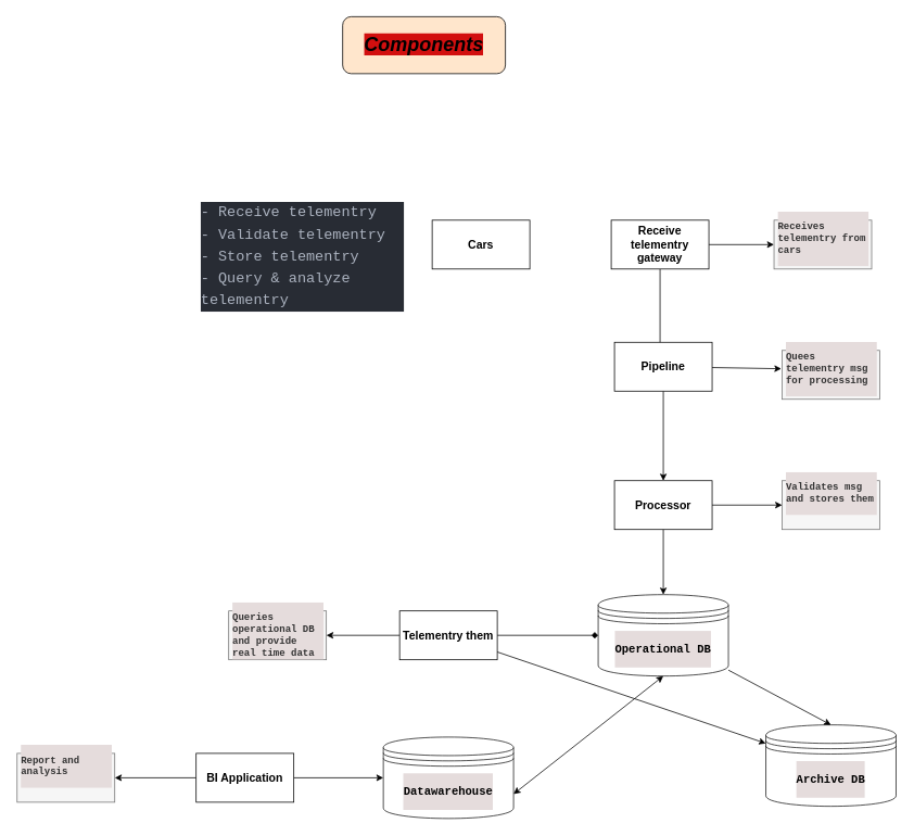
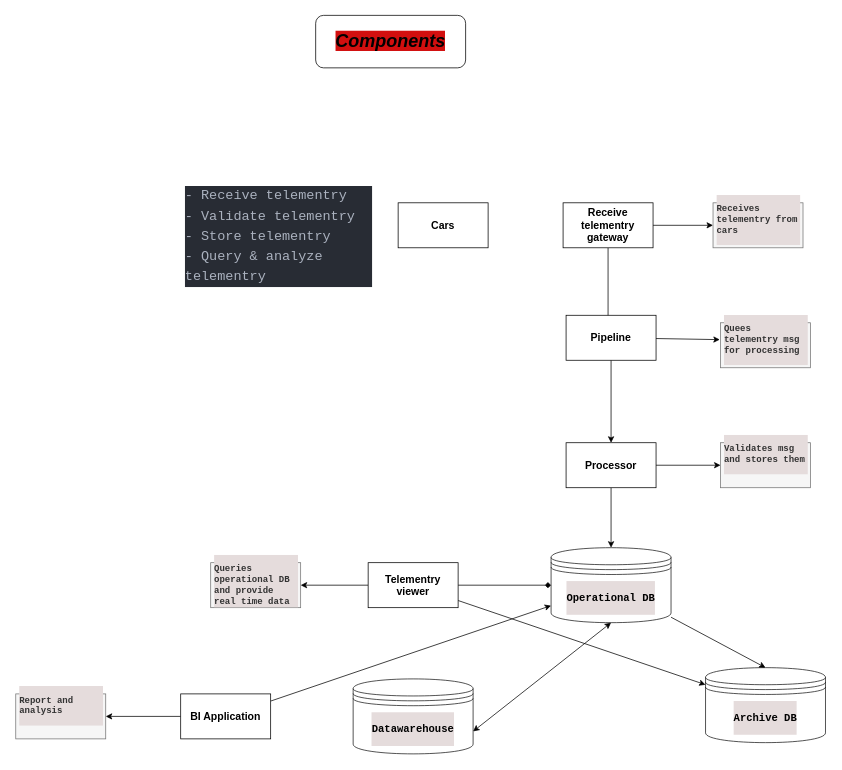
  <mxCell id="0" />
  <mxCell id="1" parent="0" />
  <mxCell id="2" value="&lt;h3&gt;Cars&lt;/h3&gt;" style="rounded=0;whiteSpace=wrap;html=1;" parent="1" vertex="1"><mxGeometry x="530" y="270" width="120" height="60" as="geometry" /></mxCell>
  <mxCell id="3" value="&lt;div style=&quot;color: rgb(171, 178, 191); background-color: rgb(40, 44, 52); font-family: Menlo, Monaco, &amp;quot;Courier New&amp;quot;, monospace; font-size: 18px; line-height: 27px;&quot;&gt;&lt;div&gt;- Receive telementry&lt;/div&gt;&lt;div&gt;- Validate telementry&lt;/div&gt;&lt;div&gt;- Store telementry&lt;/div&gt;&lt;div&gt;- Query &amp;amp; analyze telementry&lt;/div&gt;&lt;/div&gt;" style="text;strokeColor=none;fillColor=none;align=left;verticalAlign=middle;spacingLeft=4;spacingRight=4;overflow=hidden;points=[[0,0.5],[1,0.5]];portConstraint=eastwest;rotatable=0;whiteSpace=wrap;html=1;" parent="1" vertex="1"><mxGeometry x="240" y="240" width="260" height="150" as="geometry" /></mxCell>
- <mxCell id="4" value="&lt;h1&gt;&lt;b&gt;&lt;i style=&quot;background-color: rgb(210, 15, 15);&quot;&gt;Components&lt;/i&gt;&lt;/b&gt;&lt;/h1&gt;" style="rounded=1;whiteSpace=wrap;html=1;fillColor=#ffe6cc;" parent="1" vertex="1"><mxGeometry x="420" y="20" width="200" height="70" as="geometry" /></mxCell>
+ <mxCell id="4" value="&lt;h1&gt;&lt;b&gt;&lt;i style=&quot;background-color: rgb(210, 15, 15);&quot;&gt;Components&lt;/i&gt;&lt;/b&gt;&lt;/h1&gt;" style="rounded=1;whiteSpace=wrap;html=1;" parent="1" vertex="1"><mxGeometry x="420" y="20" width="200" height="70" as="geometry" /></mxCell>
  <mxCell id="5" style="edgeStyle=none;html=1;" parent="1" source="7" edge="1"><mxGeometry relative="1" as="geometry"><mxPoint x="810" y="430" as="targetPoint" /></mxGeometry></mxCell>
  <mxCell id="6" value="" style="edgeStyle=none;html=1;fontColor=none;" parent="1" source="7" target="11" edge="1"><mxGeometry relative="1" as="geometry" /></mxCell>
  <mxCell id="7" value="&lt;h3&gt;Receive telementry gateway&lt;/h3&gt;" style="rounded=0;whiteSpace=wrap;html=1;" parent="1" vertex="1"><mxGeometry x="750" y="270" width="120" height="60" as="geometry" /></mxCell>
  <mxCell id="8" style="edgeStyle=none;html=1;entryX=-0.008;entryY=0.375;entryDx=0;entryDy=0;entryPerimeter=0;fontFamily=Courier New;fontColor=none;" parent="1" source="10" target="12" edge="1"><mxGeometry relative="1" as="geometry" /></mxCell>
  <mxCell id="9" value="" style="edgeStyle=none;html=1;fontFamily=Courier New;fontColor=none;" parent="1" source="10" target="15" edge="1"><mxGeometry relative="1" as="geometry" /></mxCell>
  <mxCell id="10" value="&lt;h3&gt;Pipeline&lt;/h3&gt;" style="rounded=0;whiteSpace=wrap;html=1;" parent="1" vertex="1"><mxGeometry x="754" width="120" height="60" as="geometry" y="420" /></mxCell>
  <mxCell id="11" value="&lt;p&gt;Receives telementry from cars&lt;/p&gt;" style="text;html=1;spacing=5;spacingTop=-20;whiteSpace=wrap;overflow=hidden;rounded=0;glass=0;labelBackgroundColor=#e5dcdc;fillStyle=auto;fontFamily=Courier New;align=left;fontStyle=1;opacity=90;fillColor=#f5f5f5;strokeColor=#666666;fontColor=#333333;" parent="1" vertex="1"><mxGeometry x="950" y="270" width="120" height="60" as="geometry" /></mxCell>
  <mxCell id="12" value="&lt;p&gt;Quees telementry msg for processing&lt;/p&gt;" style="text;html=1;spacing=5;spacingTop=-20;whiteSpace=wrap;overflow=hidden;rounded=0;glass=0;labelBackgroundColor=#e5dcdc;fillStyle=auto;fontFamily=Courier New;align=left;fontStyle=1;opacity=90;fillColor=#f5f5f5;strokeColor=#666666;fontColor=#333333;" parent="1" vertex="1"><mxGeometry x="960" y="430" width="120" height="60" as="geometry" /></mxCell>
  <mxCell id="13" value="" style="edgeStyle=none;html=1;fontFamily=Courier New;fontColor=none;" parent="1" source="15" target="16" edge="1"><mxGeometry relative="1" as="geometry" /></mxCell>
  <mxCell id="14" value="" style="edgeStyle=none;html=1;fontFamily=Courier New;fontColor=none;" parent="1" source="15" target="18" edge="1"><mxGeometry relative="1" as="geometry" /></mxCell>
  <mxCell id="15" value="&lt;h3&gt;Processor&lt;/h3&gt;" style="rounded=0;whiteSpace=wrap;html=1;" parent="1" vertex="1"><mxGeometry x="754" y="590" width="120" height="60" as="geometry" /></mxCell>
  <mxCell id="16" value="&lt;p&gt;Validates msg and stores them&lt;/p&gt;" style="text;html=1;spacing=5;spacingTop=-20;whiteSpace=wrap;overflow=hidden;rounded=0;glass=0;labelBackgroundColor=#e5dcdc;fillStyle=auto;fontFamily=Courier New;align=left;fontStyle=1;opacity=90;fillColor=#f5f5f5;strokeColor=#666666;fontColor=#333333;" parent="1" vertex="1"><mxGeometry x="960" y="590" width="120" height="60" as="geometry" /></mxCell>
  <mxCell id="17" style="edgeStyle=none;html=1;entryX=0.5;entryY=0;entryDx=0;entryDy=0;fontFamily=Courier New;fontColor=none;" parent="1" source="18" target="30" edge="1"><mxGeometry relative="1" as="geometry" /></mxCell>
  <mxCell id="18" value="&lt;h3&gt;Operational DB&lt;/h3&gt;" style="shape=datastore;whiteSpace=wrap;html=1;rounded=1;glass=0;labelBackgroundColor=#e5dcdc;fillStyle=auto;strokeColor=default;fontFamily=Courier New;fontColor=none;fillColor=none;opacity=90;" parent="1" vertex="1"><mxGeometry x="734" y="730" width="160" height="100" as="geometry" /></mxCell>
  <mxCell id="19" value="&lt;h3&gt;Datawarehouse&lt;/h3&gt;" style="shape=datastore;whiteSpace=wrap;html=1;rounded=1;glass=0;labelBackgroundColor=#e5dcdc;fillStyle=auto;strokeColor=default;fontFamily=Courier New;fontColor=none;fillColor=none;opacity=90;" parent="1" vertex="1"><mxGeometry x="470" y="905" width="160" height="100" as="geometry" /></mxCell>
  <mxCell id="20" value="" style="edgeStyle=none;html=1;fontFamily=Courier New;fontColor=none;" parent="1" source="23" target="24" edge="1"><mxGeometry relative="1" as="geometry" /></mxCell>
  <mxCell id="21" style="edgeStyle=none;html=1;entryX=0;entryY=0.5;entryDx=0;entryDy=0;fontFamily=Courier New;fontColor=none;endArrow=diamond;" parent="1" source="23" target="18" edge="1"><mxGeometry relative="1" as="geometry" /></mxCell>
  <mxCell id="22" style="edgeStyle=none;html=1;fontFamily=Courier New;fontColor=none;" parent="1" source="23" target="30" edge="1"><mxGeometry relative="1" as="geometry" /></mxCell>
- <mxCell id="23" value="&lt;h3&gt;Telementry them&lt;/h3&gt;" style="rounded=0;whiteSpace=wrap;html=1;" parent="1" vertex="1"><mxGeometry x="490" y="750" width="120" height="60" as="geometry" /></mxCell>
+ <mxCell id="23" value="&lt;h3&gt;Telementry viewer&lt;/h3&gt;" style="rounded=0;whiteSpace=wrap;html=1;" parent="1" vertex="1"><mxGeometry x="490" y="750" width="120" height="60" as="geometry" /></mxCell>
  <mxCell id="24" value="&lt;p&gt;Queries operational DB and provide real time data&lt;/p&gt;" style="text;html=1;spacing=5;spacingTop=-20;whiteSpace=wrap;overflow=hidden;rounded=0;glass=0;labelBackgroundColor=#e5dcdc;fillStyle=auto;fontFamily=Courier New;align=left;fontStyle=1;opacity=90;fillColor=#f5f5f5;strokeColor=#666666;fontColor=#333333;" parent="1" vertex="1"><mxGeometry x="280" y="750" width="120" height="60" as="geometry" /></mxCell>
  <mxCell id="25" value="" style="endArrow=classic;startArrow=classic;html=1;fontFamily=Courier New;fontColor=none;entryX=0.5;entryY=1;entryDx=0;entryDy=0;exitX=1;exitY=0.7;exitDx=0;exitDy=0;" parent="1" source="19" target="18" edge="1"><mxGeometry width="50" height="50" relative="1" as="geometry"><mxPoint x="660" y="870" as="sourcePoint" /><mxPoint x="710" y="820" as="targetPoint" /><Array as="points" /></mxGeometry></mxCell>
- <mxCell id="26" value="" style="edgeStyle=none;html=1;fontFamily=Courier New;fontColor=none;" parent="1" source="28" target="19" edge="1"><mxGeometry relative="1" as="geometry" /></mxCell>
+ <mxCell id="26" value="" style="edgeStyle=none;html=1;fontFamily=Courier New;fontColor=none;" parent="1" source="28" target="18" edge="1"><mxGeometry relative="1" as="geometry" /></mxCell>
  <mxCell id="27" value="" style="edgeStyle=none;html=1;fontFamily=Courier New;fontColor=none;" parent="1" source="28" target="29" edge="1"><mxGeometry relative="1" as="geometry" /></mxCell>
  <mxCell id="28" value="&lt;h3&gt;BI Application&lt;/h3&gt;" style="rounded=0;whiteSpace=wrap;html=1;" parent="1" vertex="1"><mxGeometry x="240" y="925" width="120" height="60" as="geometry" /></mxCell>
  <mxCell id="29" value="&lt;p&gt;Report and analysis&lt;/p&gt;" style="text;html=1;spacing=5;spacingTop=-20;whiteSpace=wrap;overflow=hidden;rounded=0;glass=0;labelBackgroundColor=#e5dcdc;fillStyle=auto;fontFamily=Courier New;align=left;fontStyle=1;opacity=90;fillColor=#f5f5f5;strokeColor=#666666;fontColor=#333333;" parent="1" vertex="1"><mxGeometry x="20" y="925" width="120" height="60" as="geometry" /></mxCell>
  <mxCell id="30" value="&lt;h3&gt;Archive DB&lt;/h3&gt;" style="shape=datastore;whiteSpace=wrap;html=1;rounded=1;glass=0;labelBackgroundColor=#e5dcdc;fillStyle=auto;strokeColor=default;fontFamily=Courier New;fontColor=none;fillColor=none;opacity=90;" parent="1" vertex="1"><mxGeometry x="940" y="890" width="160" height="100" as="geometry" /></mxCell>
